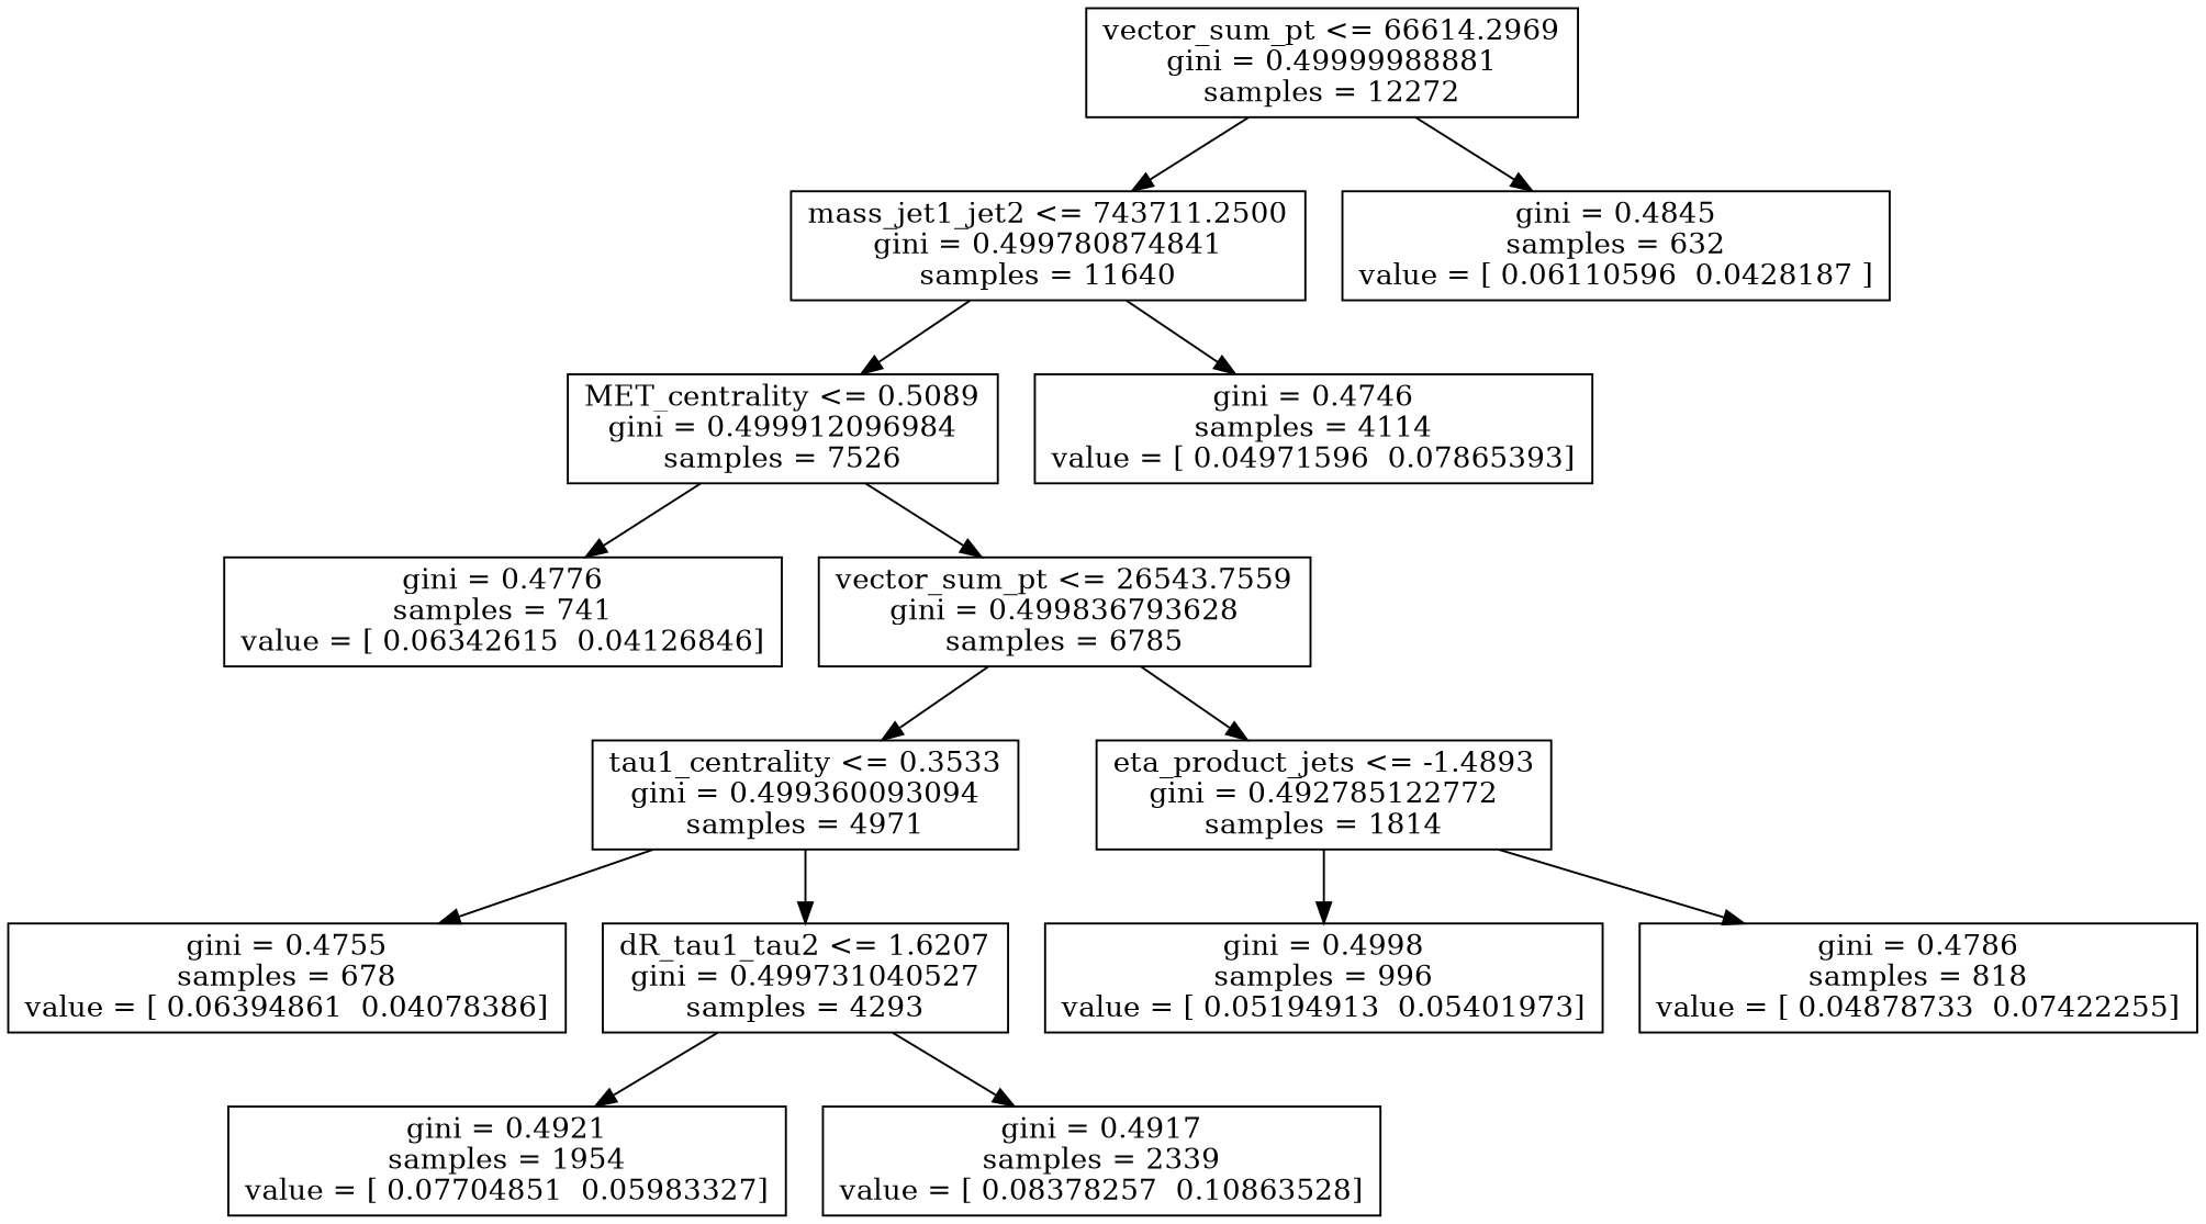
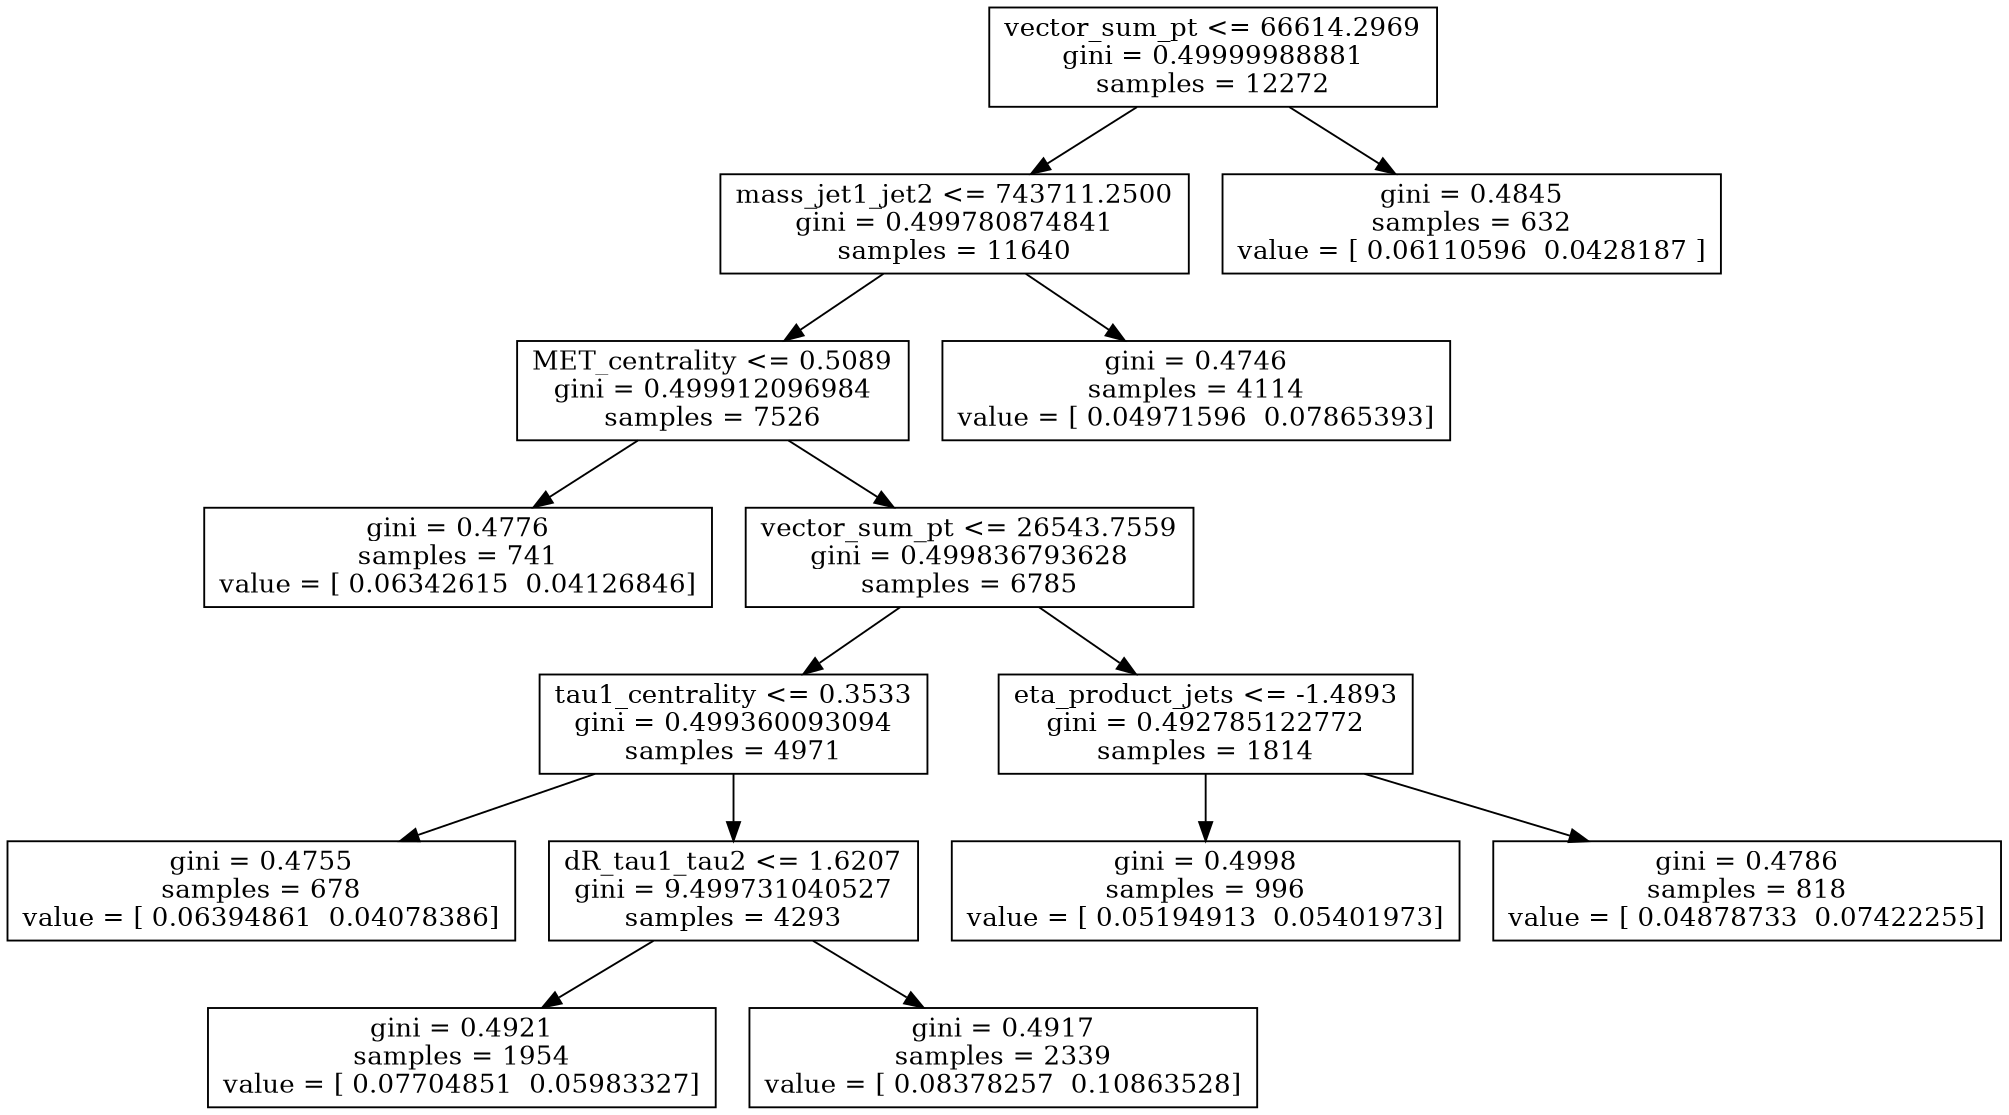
  digraph {
    node [shape=box]
    n1 [label="vector_sum_pt <= 66614.2969\ngini = 0.49999988881\nsamples = 12272"]
    n2 [label="mass_jet1_jet2 <= 743711.2500\ngini = 0.499780874841\nsamples = 11640"]
    n3 [label="gini = 0.4845\nsamples = 632\nvalue = [ 0.06110596  0.0428187 ]"]
    n4 [label="MET_centrality <= 0.5089\ngini = 0.499912096984\nsamples = 7526"]
    n5 [label="gini = 0.4746\nsamples = 4114\nvalue = [ 0.04971596  0.07865393]"]
    n6 [label="gini = 0.4776\nsamples = 741\nvalue = [ 0.06342615  0.04126846]"]
    n7 [label="vector_sum_pt <= 26543.7559\ngini = 0.499836793628\nsamples = 6785"]
    n8 [label="tau1_centrality <= 0.3533\ngini = 0.499360093094\nsamples = 4971"]
    n9 [label="eta_product_jets <= -1.4893\ngini = 0.492785122772\nsamples = 1814"]
    n10 [label="gini = 0.4755\nsamples = 678\nvalue = [ 0.06394861  0.04078386]"]
-   n11 [label="dR_tau1_tau2 <= 1.6207\ngini = 0.499731040527\nsamples = 4293"]
+   n11 [label="dR_tau1_tau2 <= 1.6207\ngini = 9.499731040527\nsamples = 4293"]
    n12 [label="gini = 0.4921\nsamples = 1954\nvalue = [ 0.07704851  0.05983327]"]
    n13 [label="gini = 0.4917\nsamples = 2339\nvalue = [ 0.08378257  0.10863528]"]
    n14 [label="gini = 0.4998\nsamples = 996\nvalue = [ 0.05194913  0.05401973]"]
    n15 [label="gini = 0.4786\nsamples = 818\nvalue = [ 0.04878733  0.07422255]"]
    n1 -> n2
    n1 -> n3
    n2 -> n4
    n2 -> n5
    n4 -> n6
    n4 -> n7
    n7 -> n8
    n7 -> n9
    n8 -> n10
    n8 -> n11
    n9 -> n14
    n9 -> n15
    n11 -> n12
    n11 -> n13
  }
